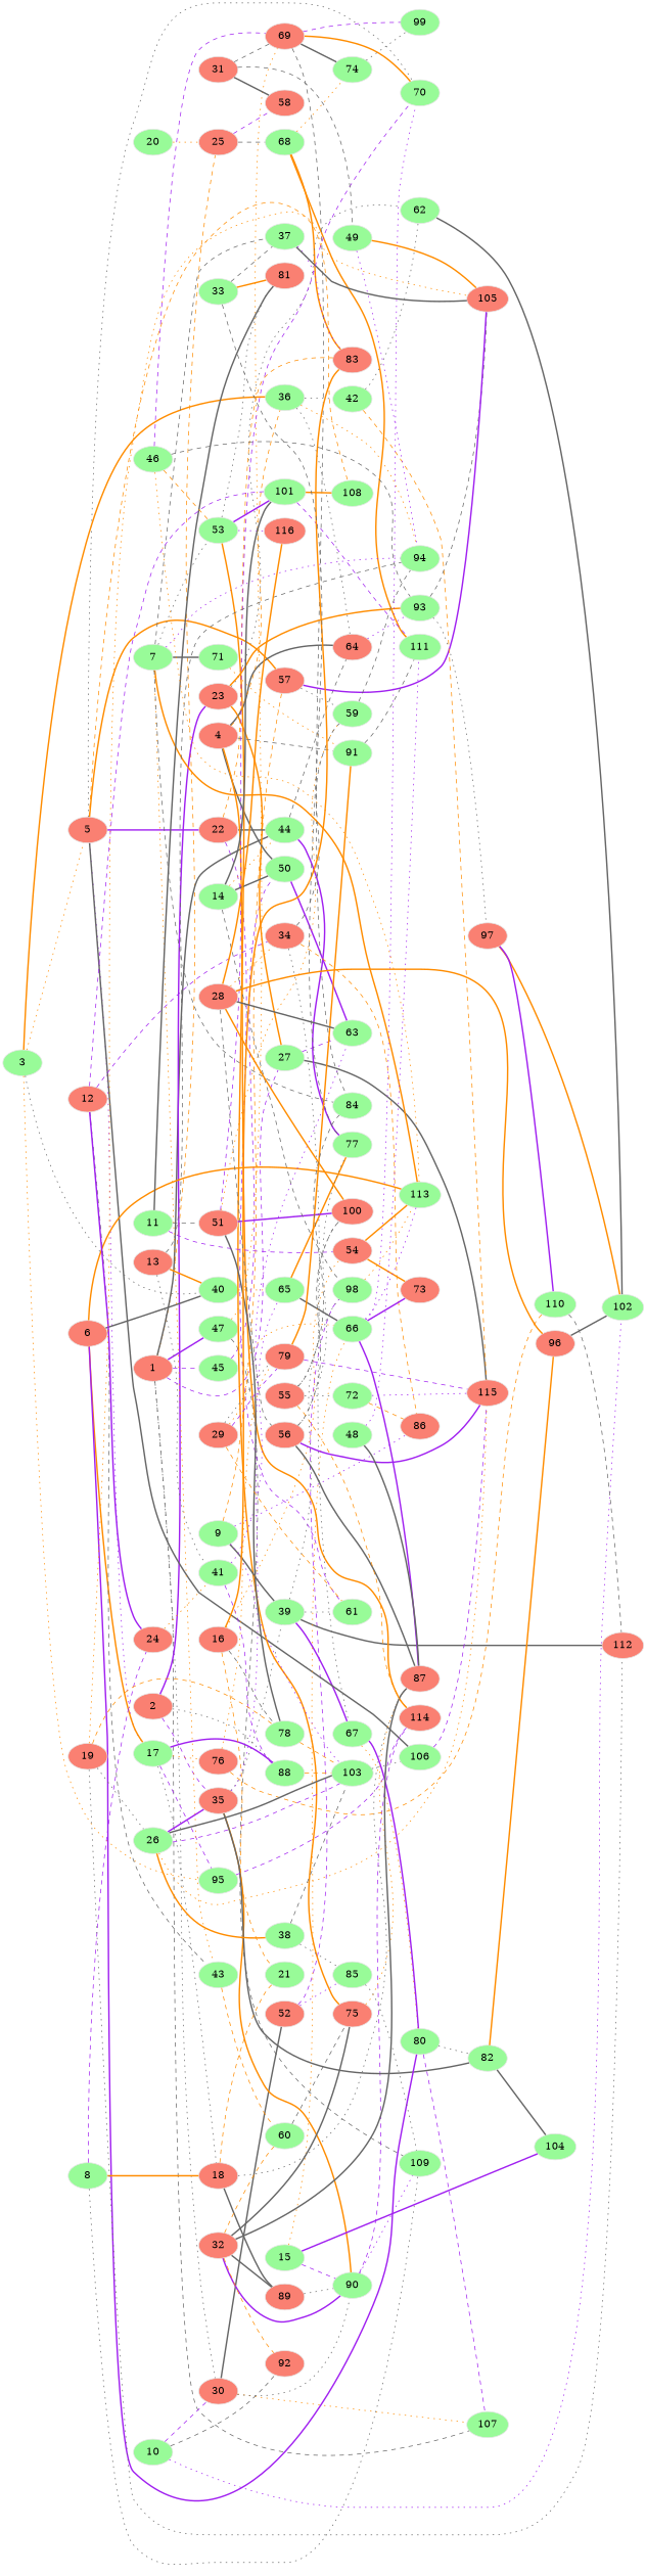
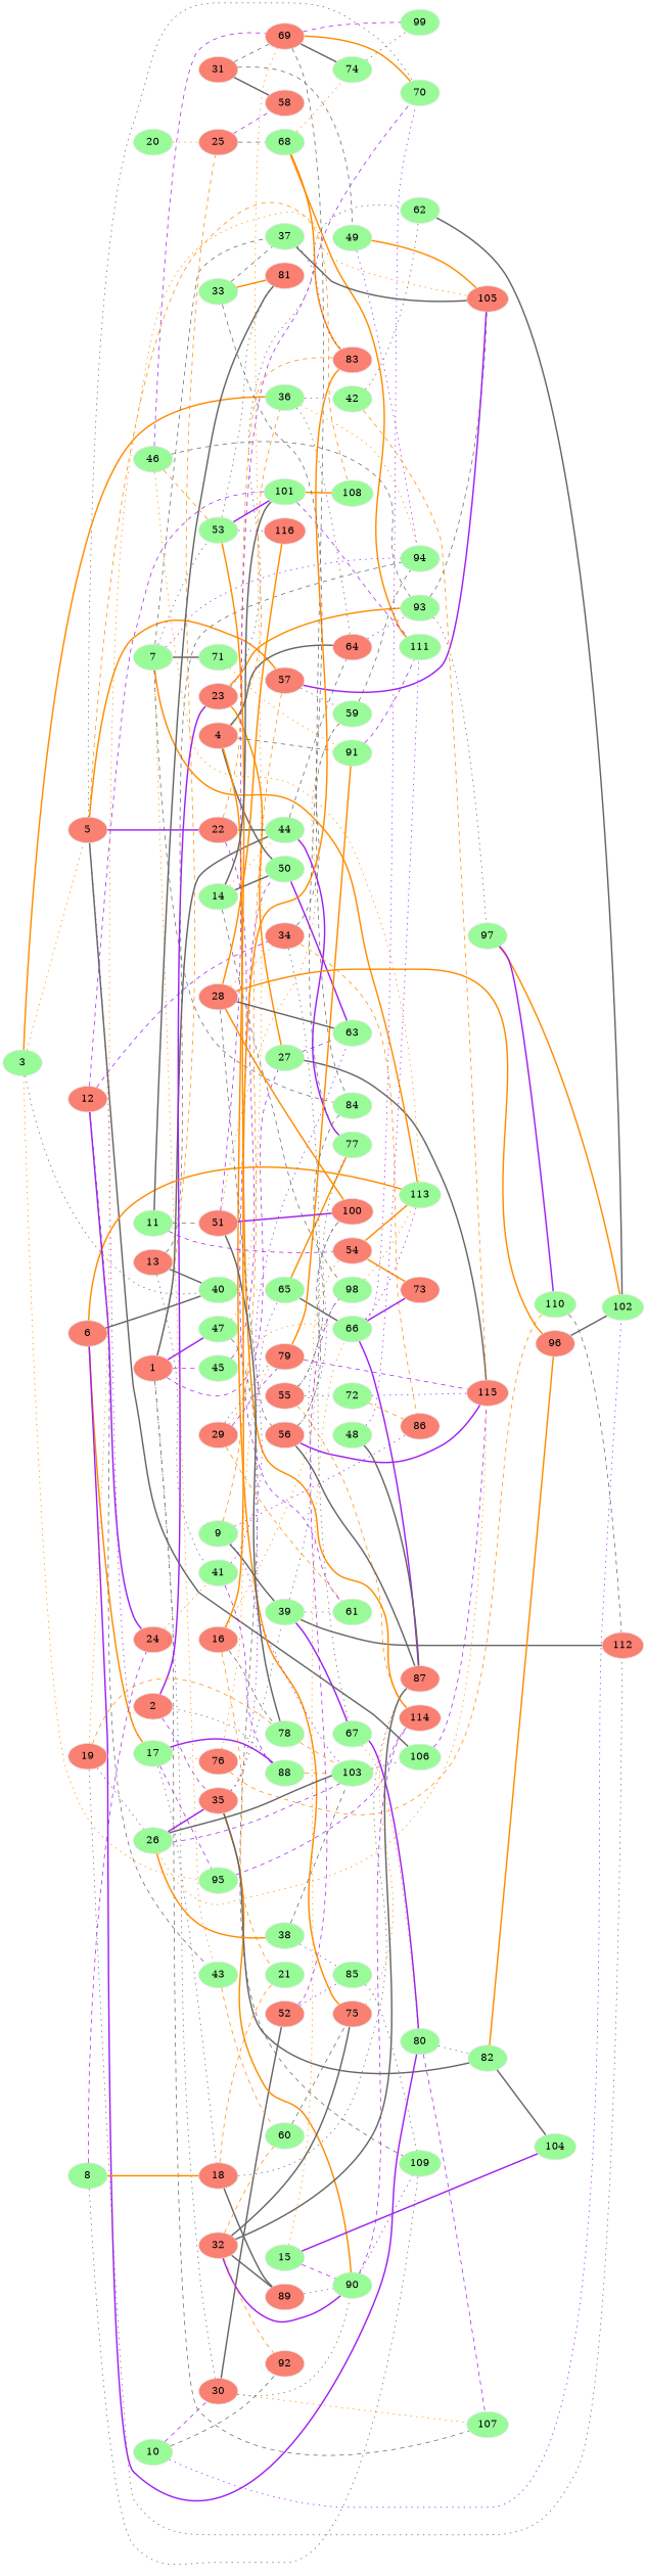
  graph {
    rankdir=LR
    node [color=gray90 fillcolor=palegreen style=filled]
    edge [color=gray40 style=bold]
    1 [fillcolor=salmon]
    25 [fillcolor=salmon]
    27
    30 [fillcolor=salmon]
    44
    45
    47
    107
    58 [fillcolor=salmon]
    68
    115 [fillcolor=salmon]
    63
    90
    52 [fillcolor=salmon]
    64 [fillcolor=salmon]
    77
    50
    109
    69 [fillcolor=salmon]
    2 [fillcolor=salmon]
    23 [fillcolor=salmon]
    35 [fillcolor=salmon]
    88
    62
    93
    39
    65
    82
    103
    5 [fillcolor=salmon]
    3
    36
    40
    95
    17
    22 [fillcolor=salmon]
    57 [fillcolor=salmon]
    70
    106
    108
    94
    42
    114 [fillcolor=salmon]
    4 [fillcolor=salmon]
    91
    111
    18 [fillcolor=salmon]
    76 [fillcolor=salmon]
    83 [fillcolor=salmon]
    61
    105 [fillcolor=salmon]
    59
    6 [fillcolor=salmon]
    80
    113
    7
    37
    43
    53
    71
    84
    60
    81 [fillcolor=salmon]
    101
    75 [fillcolor=salmon]
    116 [fillcolor=salmon]
    8
    24 [fillcolor=salmon]
    87 [fillcolor=salmon]
    21
    89 [fillcolor=salmon]
    41
    9
    86 [fillcolor=salmon]
    98
    112 [fillcolor=salmon]
    67
    10
    92 [fillcolor=salmon]
    102
    51 [fillcolor=salmon]
    11
    54 [fillcolor=salmon]
    78
    100 [fillcolor=salmon]
    73 [fillcolor=salmon]
    12 [fillcolor=salmon]
    34 [fillcolor=salmon]
    13 [fillcolor=salmon]
    14
    15
    66
    104
    16 [fillcolor=salmon]
    79 [fillcolor=salmon]
    110
    19 [fillcolor=salmon]
    26
    38
    20
-   97 [fillcolor=salmon]
+   97
    74
    85
    28 [fillcolor=salmon]
    56 [fillcolor=salmon]
    96 [fillcolor=salmon]
    29 [fillcolor=salmon]
    31 [fillcolor=salmon]
    49
    99
    32 [fillcolor=salmon]
    33
    46
    48
    55 [fillcolor=salmon]
    72
    1 -- 25 [color=darkorange style=dashed]
    1 -- 27 [color=purple style=dashed]
    1 -- 30 [style=dotted]
    1 -- 44
    1 -- 45 [color=purple style=dashed]
    1 -- 47 [color=purple]
    1 -- 107 [style=dashed]
    25 -- 58 [color=purple style=dashed]
    25 -- 68 [style=dashed]
    27 -- 115
    27 -- 63 [color=purple style=dashed]
    30 -- 107 [color=darkorange style=dotted]
    30 -- 90 [style=dotted]
    30 -- 52
    44 -- 64 [style=dashed]
    44 -- 77 [color=purple]
    45 -- 50 [color=purple style=dashed]
    47 -- 109 [style=dashed]
    47 -- 69 [color=darkorange style=dotted]
    68 -- 111 [color=darkorange]
    68 -- 83 [color=darkorange]
    68 -- 74 [color=darkorange style=dotted]
    90 -- 109 [color=purple style=dotted]
    90 -- 114 [color=purple style=dashed]
    52 -- 98 [color=purple style=dashed]
    52 -- 85 [color=purple style=dotted]
    64 -- 93 [color=purple style=dotted]
    50 -- 63 [color=purple]
    69 -- 70 [color=darkorange]
    69 -- 84 [style=dashed]
    69 -- 74
    69 -- 99 [color=purple style=dashed]
    2 -- 23 [color=purple]
    2 -- 35 [color=purple style=dashed]
    2 -- 88 [style=dotted]
    23 -- 27 [color=darkorange]
    23 -- 62 [style=dotted]
    23 -- 93 [color=darkorange]
    35 -- 90 [color=darkorange]
    35 -- 39 [style=dotted]
    35 -- 65 [color=purple style=dotted]
    35 -- 82
    88 -- 103 [color=darkorange style=dashed]
    62 -- 102
    93 -- 105 [style=dashed]
    93 -- 97 [style=dotted]
    39 -- 61 [style=dotted]
    39 -- 98 [style=dotted]
    39 -- 112
    39 -- 67 [color=purple]
    65 -- 77 [color=darkorange]
    65 -- 66
    82 -- 104
    82 -- 96 [color=darkorange]
    103 -- 106 [style=dotted]
    5 -- 17 [color=purple style=dotted]
    5 -- 22 [color=purple]
    5 -- 57 [color=darkorange]
    5 -- 70 [style=dotted]
    5 -- 106
    5 -- 108 [color=darkorange style=dashed]
    3 -- 5 [color=darkorange style=dotted]
    3 -- 36 [color=darkorange]
    3 -- 40 [style=dotted]
    3 -- 95 [color=darkorange style=dotted]
    36 -- 64 [style=dotted]
    36 -- 94 [color=darkorange style=dotted]
    36 -- 42 [style=dotted]
    40 -- 65 [color=darkorange style=dotted]
    95 -- 114 [color=purple style=dashed]
    17 -- 88 [color=purple]
    17 -- 95 [color=purple style=dashed]
    17 -- 18 [style=dotted]
    17 -- 76 [color=darkorange style=dotted]
    22 -- 44
    22 -- 83 [color=darkorange style=dashed]
    22 -- 61 [color=purple style=dashed]
    57 -- 105 [color=purple]
    57 -- 59 [style=dotted]
    106 -- 115 [color=purple style=dashed]
    42 -- 115 [color=darkorange style=dashed]
    42 -- 62 [style=dotted]
    4 -- 64
    4 -- 50
    4 -- 36 [color=darkorange style=dashed]
    4 -- 114 [color=darkorange]
    4 -- 91 [style=dashed]
-   91 -- 111 [style=dashed]
+   91 -- 111 [color=purple style=dashed]
    18 -- 87 [style=dotted]
    18 -- 21 [color=darkorange style=dashed]
    18 -- 89
    76 -- 79 [color=darkorange style=dotted]
    76 -- 110 [color=darkorange style=dashed]
    59 -- 94 [style=dashed]
    6 -- 40
    6 -- 17 [color=darkorange]
    6 -- 80 [color=purple]
    6 -- 113 [color=darkorange]
    80 -- 107 [color=purple style=dashed]
    80 -- 82 [style=dotted]
    7 -- 94 [color=purple style=dotted]
    7 -- 113 [color=darkorange]
    7 -- 37 [style=dashed]
    7 -- 43 [color=darkorange style=dotted]
    7 -- 53 [style=dotted]
    7 -- 71
    7 -- 84 [style=dashed]
    37 -- 83 [color=purple style=dotted]
    37 -- 105
    43 -- 60 [color=darkorange style=dashed]
    53 -- 81 [style=dotted]
    53 -- 101 [color=purple]
    53 -- 75 [color=darkorange]
    53 -- 116 [color=purple style=dotted]
    71 -- 91 [color=darkorange style=dotted]
    60 -- 75 [style=dashed]
    101 -- 108 [color=darkorange]
    101 -- 111 [color=purple style=dashed]
    75 -- 87 [color=darkorange style=dotted]
    8 -- 109 [style=dotted]
    8 -- 18 [color=darkorange]
    8 -- 24 [color=purple style=dashed]
    24 -- 41 [color=darkorange style=dotted]
    89 -- 90 [style=dotted]
    41 -- 63 [color=purple style=dotted]
    41 -- 88 [color=purple style=dashed]
    9 -- 39
    9 -- 103 [color=purple style=dotted]
    9 -- 57 [color=darkorange style=dashed]
    9 -- 86 [color=purple style=dotted]
    98 -- 113 [color=darkorange style=dotted]
    67 -- 80 [color=darkorange style=dotted]
    67 -- 80 [color=purple]
    10 -- 30 [color=purple style=dashed]
    10 -- 92 [style=dashed]
    10 -- 102 [color=purple style=dotted]
    51 -- 70 [color=purple style=dashed]
    51 -- 59 [color=darkorange style=dotted]
    51 -- 78
    51 -- 100 [color=purple]
    11 -- 81
    11 -- 51 [style=dashed]
    11 -- 54 [color=purple style=dashed]
    54 -- 113 [color=darkorange]
    54 -- 73 [color=darkorange]
    78 -- 103 [color=darkorange style=dashed]
    12 -- 43 [style=dashed]
    12 -- 101 [color=purple style=dashed]
    12 -- 24 [color=purple]
    12 -- 34 [color=purple style=dashed]
    34 -- 59 [style=dashed]
    34 -- 86 [color=darkorange style=dashed]
    34 -- 67 [style=dotted]
-   13 -- 40 [color=darkorange]
+   13 -- 40
    13 -- 94 [style=dashed]
    13 -- 41 [style=dotted]
    14 -- 44 [color=darkorange style=dotted]
    14 -- 50
    14 -- 101
    14 -- 98 [style=dashed]
    15 -- 90 [color=purple style=dashed]
    15 -- 66 [color=darkorange style=dotted]
    15 -- 104 [color=purple]
    66 -- 70 [color=purple style=dotted]
    66 -- 113 [color=purple style=dotted]
    66 -- 87 [color=purple]
    66 -- 73 [color=purple]
    16 -- 83 [color=darkorange]
    16 -- 21 [color=darkorange style=dashed]
    16 -- 54 [color=darkorange style=dotted]
    16 -- 78 [style=dashed]
    79 -- 115 [color=purple style=dashed]
    79 -- 91 [color=darkorange]
    110 -- 112 [style=dashed]
    19 -- 105 [color=darkorange style=dotted]
    19 -- 112 [style=dotted]
    19 -- 78 [color=darkorange style=dashed]
    19 -- 26 [style=dotted]
    26 -- 115 [color=darkorange style=dotted]
    26 -- 35 [color=purple]
    26 -- 103 [color=purple style=dashed]
    26 -- 103
    26 -- 38 [color=darkorange]
    38 -- 103 [style=dashed]
    38 -- 85 [style=dotted]
    20 -- 25 [color=darkorange style=dotted]
    97 -- 102 [color=darkorange]
    97 -- 110 [color=purple]
    74 -- 99 [style=dotted]
    85 -- 109 [style=dotted]
    28 -- 63
    28 -- 116 [color=darkorange]
    28 -- 100 [color=darkorange]
    28 -- 34 [color=darkorange style=dotted]
    28 -- 56 [style=dashed]
    28 -- 96 [color=darkorange]
    56 -- 115 [color=purple]
    56 -- 77 [style=dotted]
    56 -- 87
    56 -- 100 [style=dashed]
    96 -- 102
    29 -- 61 [color=darkorange style=dashed]
    29 -- 66 [color=darkorange style=dotted]
    29 -- 79 [color=purple style=dashed]
    29 -- 79 [style=dotted]
    31 -- 58
    31 -- 69 [style=dashed]
    31 -- 49 [style=dashed]
    49 -- 94 [color=purple style=dotted]
    49 -- 105 [color=darkorange]
    32 -- 90 [color=purple]
    32 -- 60 [color=darkorange style=dashed]
    32 -- 75
    32 -- 87
    32 -- 89
    32 -- 92 [color=darkorange style=dashed]
    33 -- 77 [style=dashed]
    33 -- 37 [style=dashed]
    33 -- 81 [color=darkorange]
    46 -- 69 [color=purple style=dashed]
    46 -- 93 [style=dashed]
    46 -- 113 [color=darkorange style=dotted]
    46 -- 53 [color=darkorange style=dashed]
    48 -- 111 [color=purple style=dotted]
    48 -- 87
    55 -- 114 [color=darkorange style=dashed]
    55 -- 84 [style=dashed]
    55 -- 100 [style=dotted]
    55 -- 72 [style=dotted]
    72 -- 115 [color=purple style=dotted]
    72 -- 86 [color=darkorange style=dashed]
  }
